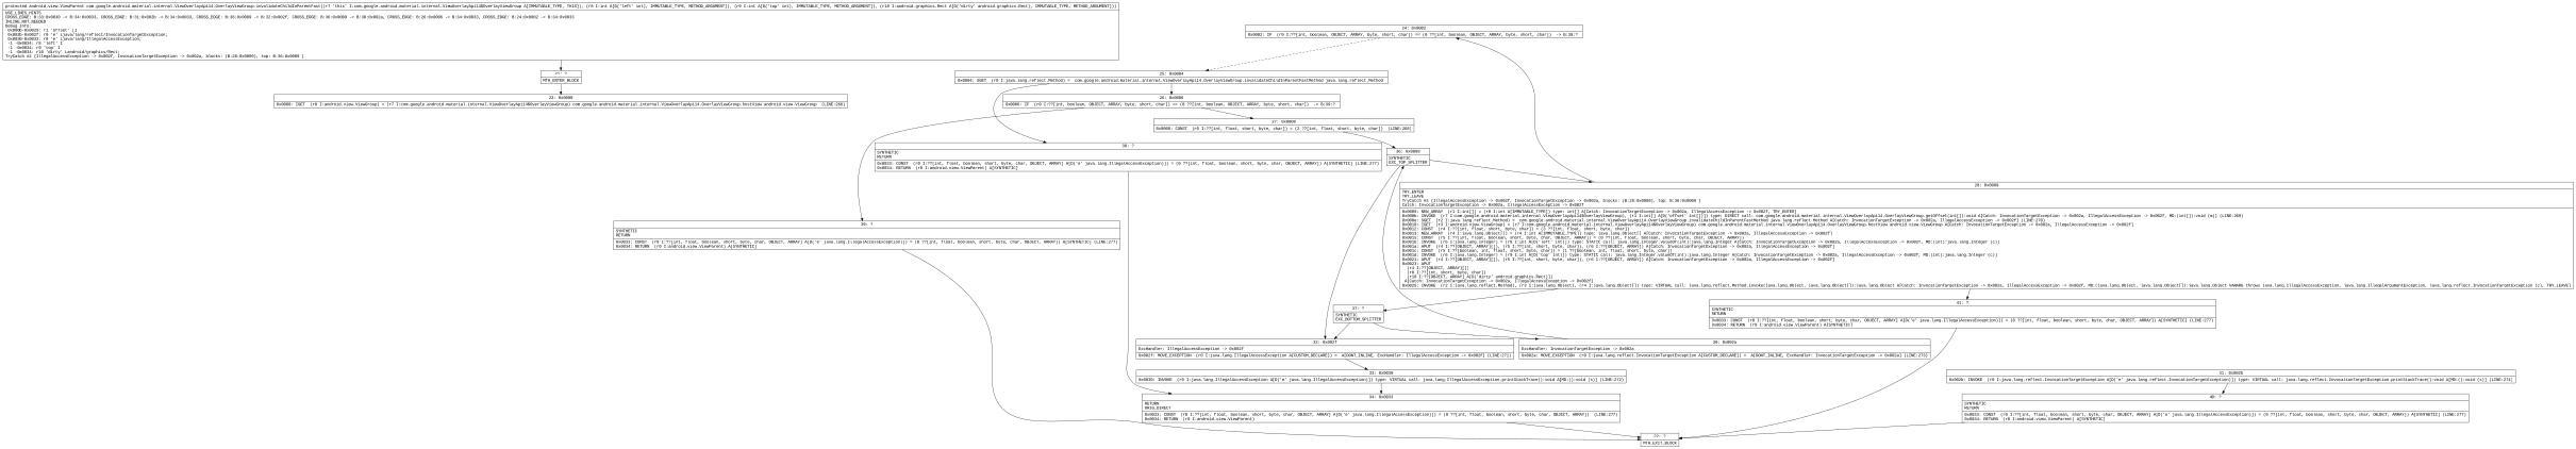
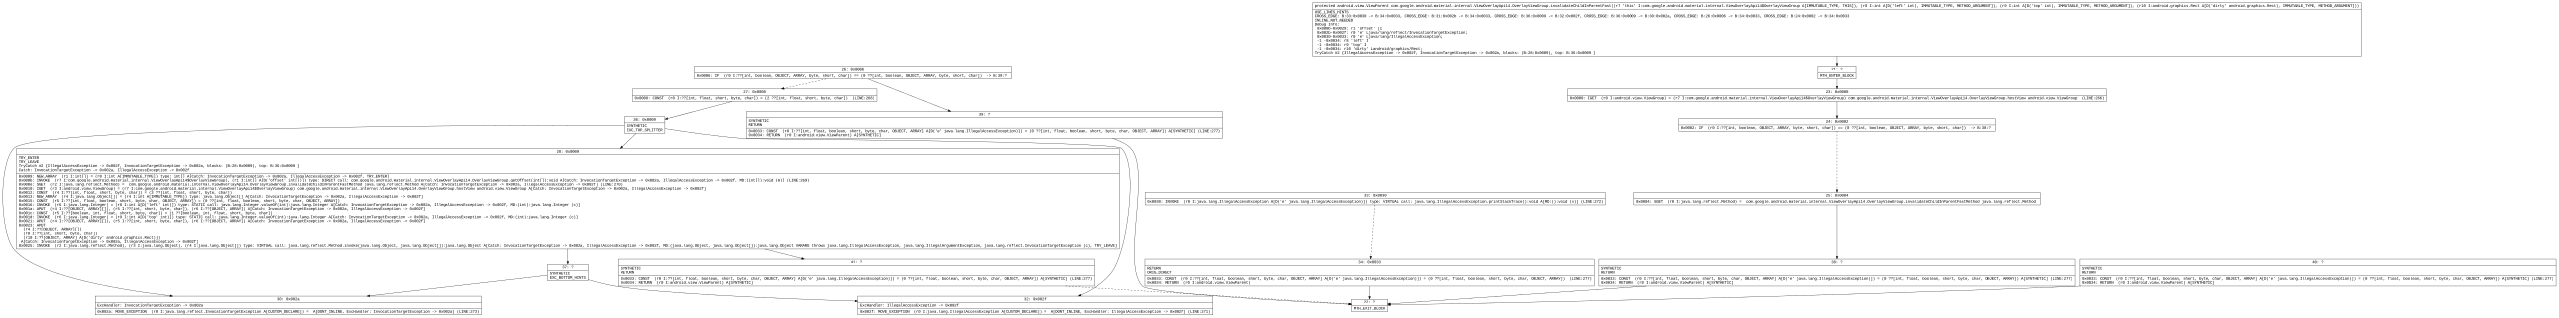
  digraph {
    fontname="Liberation Mono"
    node [fontname="Liberation Mono" shape=record]
    edge [fontname="Liberation Mono"]
    n1 [label="{21\:\ ?|MTH_ENTER_BLOCK\l}"]
    n2 [label="{23\:\ 0x0000|0x0000: IGET  (r0 I:android.view.ViewGroup) = (r7 I:com.google.android.material.internal.ViewOverlayApi14$OverlayViewGroup) com.google.android.material.internal.ViewOverlayApi14.OverlayViewGroup.hostView android.view.ViewGroup  (LINE:266)\l}"]
    n3 [label="{24\:\ 0x0002|0x0002: IF  (r0 I:??[int, boolean, OBJECT, ARRAY, byte, short, char]) == (0 ??[int, boolean, OBJECT, ARRAY, byte, short, char])  \-\> B:38:? \l}"]
    n4 [label="{25\:\ 0x0004|0x0004: SGET  (r0 I:java.lang.reflect.Method) =  com.google.android.material.internal.ViewOverlayApi14.OverlayViewGroup.invalidateChildInParentFastMethod java.lang.reflect.Method \l}"]
    n5 [label="{38\:\ ?|SYNTHETIC\lRETURN\l|0x0033: CONST  (r0 I:??[int, float, boolean, short, byte, char, OBJECT, ARRAY] A[D('e' java.lang.IllegalAccessException)]) = (0 ??[int, float, boolean, short, byte, char, OBJECT, ARRAY]) A[SYNTHETIC] (LINE:277)\l0x0034: RETURN  (r0 I:android.view.ViewParent) A[SYNTHETIC]\l}"]
    n6 [label="{26\:\ 0x0006|0x0006: IF  (r0 I:??[int, boolean, OBJECT, ARRAY, byte, short, char]) == (0 ??[int, boolean, OBJECT, ARRAY, byte, short, char])  \-\> B:39:? \l}"]
    n7 [label="{22\:\ ?|MTH_EXIT_BLOCK\l}"]
    n8 [label="{27\:\ 0x0008|0x0008: CONST  (r0 I:??[int, float, short, byte, char]) = (2 ??[int, float, short, byte, char])  (LINE:268)\l}"]
    n9 [label="{39\:\ ?|SYNTHETIC\lRETURN\l|0x0033: CONST  (r0 I:??[int, float, boolean, short, byte, char, OBJECT, ARRAY] A[D('e' java.lang.IllegalAccessException)]) = (0 ??[int, float, boolean, short, byte, char, OBJECT, ARRAY]) A[SYNTHETIC] (LINE:277)\l0x0034: RETURN  (r0 I:android.view.ViewParent) A[SYNTHETIC]\l}"]
    n10 [label="{36\:\ 0x0009|SYNTHETIC\lEXC_TOP_SPLITTER\l}"]
    n11 [label="{28\:\ 0x0009|TRY_ENTER\lTRY_LEAVE\lTryCatch #2 \{IllegalAccessException \-\> 0x002f, InvocationTargetException \-\> 0x002a, blocks: (B:28:0x0009), top: B:36:0x0009 \}\lCatch: InvocationTargetException \-\> 0x002a, IllegalAccessException \-\> 0x002f\l|0x0009: NEW_ARRAY  (r1 I:int[]) = (r0 I:int A[IMMUTABLE_TYPE]) type: int[] A[Catch: InvocationTargetException \-\> 0x002a, IllegalAccessException \-\> 0x002f, TRY_ENTER]\l0x000b: INVOKE  (r7 I:com.google.android.material.internal.ViewOverlayApi14$OverlayViewGroup), (r1 I:int[] A[D('offset' int[])]) type: DIRECT call: com.google.android.material.internal.ViewOverlayApi14.OverlayViewGroup.getOffset(int[]):void A[Catch: InvocationTargetException \-\> 0x002a, IllegalAccessException \-\> 0x002f, MD:(int[]):void (m)] (LINE:269)\l0x000e: SGET  (r2 I:java.lang.reflect.Method) =  com.google.android.material.internal.ViewOverlayApi14.OverlayViewGroup.invalidateChildInParentFastMethod java.lang.reflect.Method A[Catch: InvocationTargetException \-\> 0x002a, IllegalAccessException \-\> 0x002f] (LINE:270)\l0x0010: IGET  (r3 I:android.view.ViewGroup) = (r7 I:com.google.android.material.internal.ViewOverlayApi14$OverlayViewGroup) com.google.android.material.internal.ViewOverlayApi14.OverlayViewGroup.hostView android.view.ViewGroup A[Catch: InvocationTargetException \-\> 0x002a, IllegalAccessException \-\> 0x002f]\l0x0012: CONST  (r4 I:??[int, float, short, byte, char]) = (3 ??[int, float, short, byte, char]) \l0x0013: NEW_ARRAY  (r4 I:java.lang.Object[]) = (r4 I:int A[IMMUTABLE_TYPE]) type: java.lang.Object[] A[Catch: InvocationTargetException \-\> 0x002a, IllegalAccessException \-\> 0x002f]\l0x0015: CONST  (r5 I:??[int, float, boolean, short, byte, char, OBJECT, ARRAY]) = (0 ??[int, float, boolean, short, byte, char, OBJECT, ARRAY]) \l0x0016: INVOKE  (r6 I:java.lang.Integer) = (r8 I:int A[D('left' int)]) type: STATIC call: java.lang.Integer.valueOf(int):java.lang.Integer A[Catch: InvocationTargetException \-\> 0x002a, IllegalAccessException \-\> 0x002f, MD:(int):java.lang.Integer (c)]\l0x001a: APUT  (r4 I:??[OBJECT, ARRAY][]), (r5 I:??[int, short, byte, char]), (r6 I:??[OBJECT, ARRAY]) A[Catch: InvocationTargetException \-\> 0x002a, IllegalAccessException \-\> 0x002f]\l0x001c: CONST  (r5 I:??[boolean, int, float, short, byte, char]) = (1 ??[boolean, int, float, short, byte, char]) \l0x001d: INVOKE  (r6 I:java.lang.Integer) = (r9 I:int A[D('top' int)]) type: STATIC call: java.lang.Integer.valueOf(int):java.lang.Integer A[Catch: InvocationTargetException \-\> 0x002a, IllegalAccessException \-\> 0x002f, MD:(int):java.lang.Integer (c)]\l0x0021: APUT  (r4 I:??[OBJECT, ARRAY][]), (r5 I:??[int, short, byte, char]), (r6 I:??[OBJECT, ARRAY]) A[Catch: InvocationTargetException \-\> 0x002a, IllegalAccessException \-\> 0x002f]\l0x0023: APUT  \l  (r4 I:??[OBJECT, ARRAY][])\l  (r0 I:??[int, short, byte, char])\l  (r10 I:??[OBJECT, ARRAY] A[D('dirty' android.graphics.Rect)])\l A[Catch: InvocationTargetException \-\> 0x002a, IllegalAccessException \-\> 0x002f]\l0x0025: INVOKE  (r2 I:java.lang.reflect.Method), (r3 I:java.lang.Object), (r4 I:java.lang.Object[]) type: VIRTUAL call: java.lang.reflect.Method.invoke(java.lang.Object, java.lang.Object[]):java.lang.Object A[Catch: InvocationTargetException \-\> 0x002a, IllegalAccessException \-\> 0x002f, MD:(java.lang.Object, java.lang.Object[]):java.lang.Object VARARG throws java.lang.IllegalAccessException, java.lang.IllegalArgumentException, java.lang.reflect.InvocationTargetException (c), TRY_LEAVE]\l}"]
    n12 [label="{32\:\ 0x002f|ExcHandler: IllegalAccessException \-\> 0x002f\l|0x002f: MOVE_EXCEPTION  (r0 I:java.lang.IllegalAccessException A[CUSTOM_DECLARE]) =  A[DONT_INLINE, ExcHandler: IllegalAccessException \-\> 0x002f] (LINE:271)\l}"]
    n13 [label="{30\:\ 0x002a|ExcHandler: InvocationTargetException \-\> 0x002a\l|0x002a: MOVE_EXCEPTION  (r0 I:java.lang.reflect.InvocationTargetException A[CUSTOM_DECLARE]) =  A[DONT_INLINE, ExcHandler: InvocationTargetException \-\> 0x002a] (LINE:273)\l}"]
-   n14 [label="{37\:\ ?|SYNTHETIC\lEXC_BOTTOM_SPLITTER\l}"]
+   n14 [label="{37\:\ ?|SYNTHETIC\lEXC_BOTTOM_HINTS\l}"]
    n15 [label="{41\:\ ?|SYNTHETIC\lRETURN\l|0x0033: CONST  (r0 I:??[int, float, boolean, short, byte, char, OBJECT, ARRAY] A[D('e' java.lang.IllegalAccessException)]) = (0 ??[int, float, boolean, short, byte, char, OBJECT, ARRAY]) A[SYNTHETIC] (LINE:277)\l0x0034: RETURN  (r0 I:android.view.ViewParent) A[SYNTHETIC]\l}"]
    n16 [label="{33\:\ 0x0030|0x0030: INVOKE  (r0 I:java.lang.IllegalAccessException A[D('e' java.lang.IllegalAccessException)]) type: VIRTUAL call: java.lang.IllegalAccessException.printStackTrace():void A[MD:():void (s)] (LINE:272)\l}"]
    n17 [label="{34\:\ 0x0033|RETURN\lORIG_DIRECT\l|0x0033: CONST  (r0 I:??[int, float, boolean, short, byte, char, OBJECT, ARRAY] A[D('e' java.lang.IllegalAccessException)]) = (0 ??[int, float, boolean, short, byte, char, OBJECT, ARRAY])  (LINE:277)\l0x0034: RETURN  (r0 I:android.view.ViewParent) \l}"]
-   n18 [label="{31\:\ 0x002b|0x002b: INVOKE  (r0 I:java.lang.reflect.InvocationTargetException A[D('e' java.lang.reflect.InvocationTargetException)]) type: VIRTUAL call: java.lang.reflect.InvocationTargetException.printStackTrace():void A[MD:():void (s)] (LINE:274)\l}"]
    n19 [label="{40\:\ ?|SYNTHETIC\lRETURN\l|0x0033: CONST  (r0 I:??[int, float, boolean, short, byte, char, OBJECT, ARRAY] A[D('e' java.lang.IllegalAccessException)]) = (0 ??[int, float, boolean, short, byte, char, OBJECT, ARRAY]) A[SYNTHETIC] (LINE:277)\l0x0034: RETURN  (r0 I:android.view.ViewParent) A[SYNTHETIC]\l}"]
    n20 [label="{protected android.view.ViewParent com.google.android.material.internal.ViewOverlayApi14.OverlayViewGroup.invalidateChildInParentFast((r7 'this' I:com.google.android.material.internal.ViewOverlayApi14$OverlayViewGroup A[IMMUTABLE_TYPE, THIS]), (r8 I:int A[D('left' int), IMMUTABLE_TYPE, METHOD_ARGUMENT]), (r9 I:int A[D('top' int), IMMUTABLE_TYPE, METHOD_ARGUMENT]), (r10 I:android.graphics.Rect A[D('dirty' android.graphics.Rect), IMMUTABLE_TYPE, METHOD_ARGUMENT]))  | USE_LINES_HINTS\lCROSS_EDGE: B:33:0x0030 \-\> B:34:0x0033, CROSS_EDGE: B:31:0x002b \-\> B:34:0x0033, CROSS_EDGE: B:36:0x0009 \-\> B:32:0x002f, CROSS_EDGE: B:36:0x0009 \-\> B:30:0x002a, CROSS_EDGE: B:26:0x0006 \-\> B:34:0x0033, CROSS_EDGE: B:24:0x0002 \-\> B:34:0x0033\lINLINE_NOT_NEEDED\lDebug Info:\l  0x000b\-0x0029: r1 'offset' [I\l  0x002b\-0x002f: r0 'e' Ljava\/lang\/reflect\/InvocationTargetException;\l  0x0030\-0x0033: r0 'e' Ljava\/lang\/IllegalAccessException;\l  \-1 \-0x0034: r8 'left' I\l  \-1 \-0x0034: r9 'top' I\l  \-1 \-0x0034: r10 'dirty' Landroid\/graphics\/Rect;\lTryCatch #2 \{IllegalAccessException \-\> 0x002f, InvocationTargetException \-\> 0x002a, blocks: (B:28:0x0009), top: B:36:0x0009 \}\l}"]
    n1 -> n2
-   n11 -> n3
+   n2 -> n3
    n3 -> n4 [style=dashed]
    n4 -> n5
-   n4 -> n6
-   n5 -> n17
-   n6 -> n8 [style=solid]
+   n5 -> n7
+   n6 -> n8 [style=dashed]
    n6 -> n9
    n8 -> n10
    n9 -> n7
    n10 -> n11
    n10 -> n12
-   n13 -> n10
+   n10 -> n13
    n11 -> n14
    n11 -> n15
-   n12 -> n16
    n14 -> n12
    n14 -> n13
-   n15 -> n7
-   n16 -> n17
+   n15 -> n7 [style=dashed]
+   n16 -> n17 [style=dashed]
    n17 -> n7
-   n18 -> n19
    n19 -> n7
    n20 -> n1
  }
